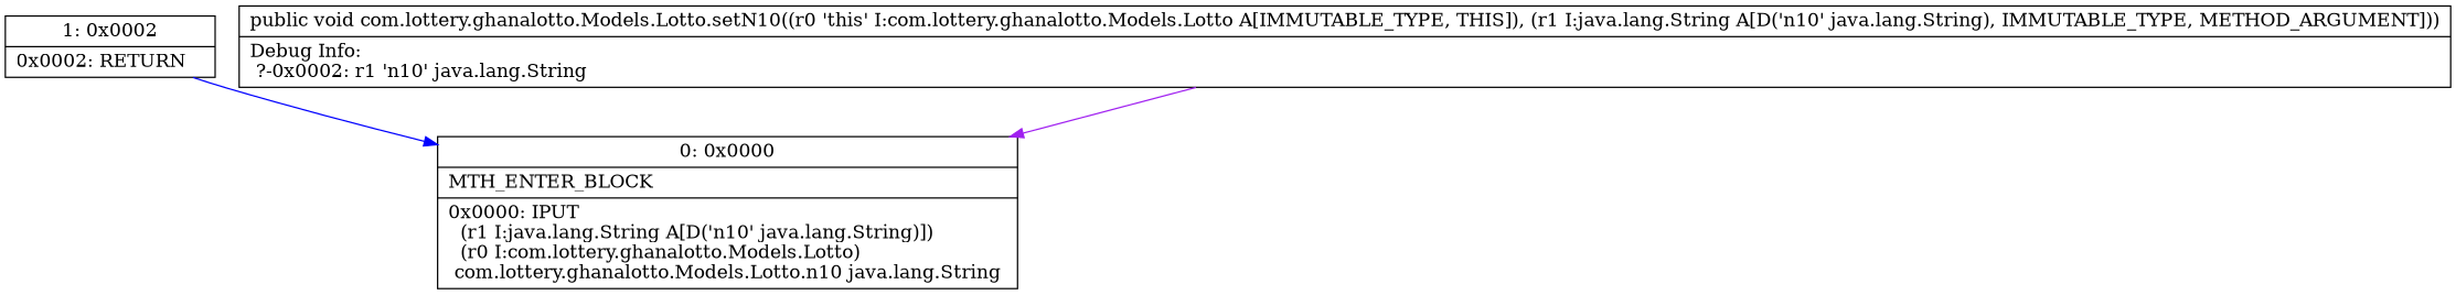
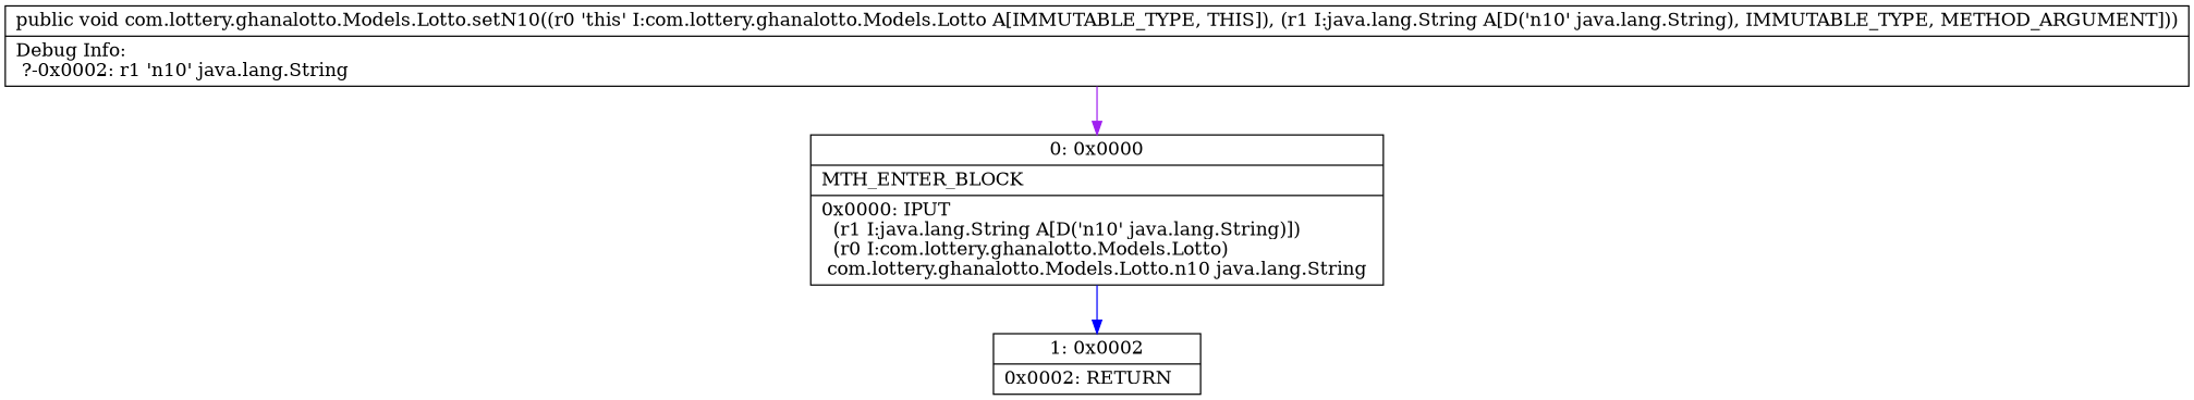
  digraph {
    node [shape=record]
    n1 [label="{0\:\ 0x0000|MTH_ENTER_BLOCK\l|0x0000: IPUT  \l  (r1 I:java.lang.String A[D('n10' java.lang.String)])\l  (r0 I:com.lottery.ghanalotto.Models.Lotto)\l com.lottery.ghanalotto.Models.Lotto.n10 java.lang.String \l}"]
    n2 [label="{1\:\ 0x0002|0x0002: RETURN   \l}"]
    n3 [label="{public void com.lottery.ghanalotto.Models.Lotto.setN10((r0 'this' I:com.lottery.ghanalotto.Models.Lotto A[IMMUTABLE_TYPE, THIS]), (r1 I:java.lang.String A[D('n10' java.lang.String), IMMUTABLE_TYPE, METHOD_ARGUMENT]))  | Debug Info:\l  ?\-0x0002: r1 'n10' java.lang.String\l}"]
-   n2 -> n1 [color=blue]
+   n1 -> n2 [color=blue]
    n3 -> n1 [color=purple]
  }
